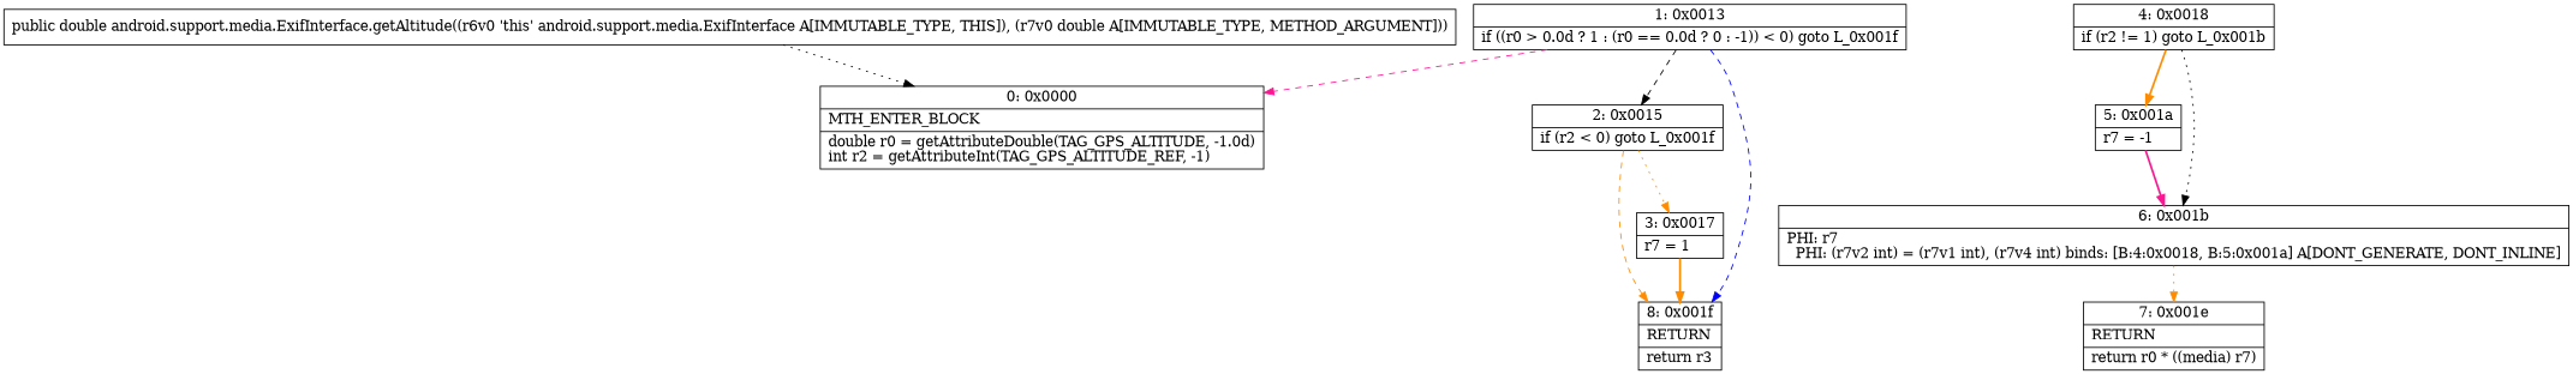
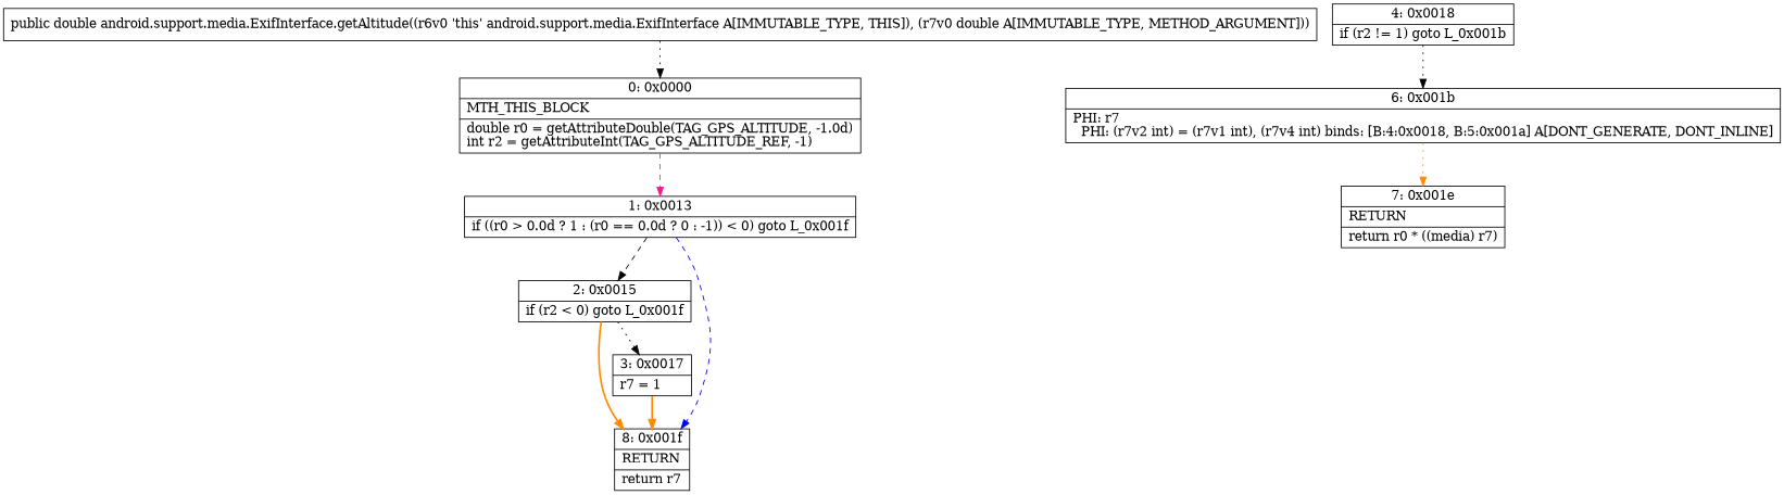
  digraph {
    node [shape=record]
    edge [color=darkorange style=dashed]
-   n1 [label="{0\:\ 0x0000|MTH_ENTER_BLOCK\l|double r0 = getAttributeDouble(TAG_GPS_ALTITUDE, \-1.0d)\lint r2 = getAttributeInt(TAG_GPS_ALTITUDE_REF, \-1)\l}"]
+   n1 [label="{0\:\ 0x0000|MTH_THIS_BLOCK\l|double r0 = getAttributeDouble(TAG_GPS_ALTITUDE, \-1.0d)\lint r2 = getAttributeInt(TAG_GPS_ALTITUDE_REF, \-1)\l}"]
    n2 [label="{1\:\ 0x0013|if ((r0 \> 0.0d ? 1 : (r0 == 0.0d ? 0 : \-1)) \< 0) goto L_0x001f\l}"]
    n3 [label="{2\:\ 0x0015|if (r2 \< 0) goto L_0x001f\l}"]
-   n4 [label="{8\:\ 0x001f|RETURN\l|return r3\l}"]
+   n4 [label="{8\:\ 0x001f|RETURN\l|return r7\l}"]
    n5 [label="{3\:\ 0x0017|r7 = 1\l}"]
    n6 [label="{4\:\ 0x0018|if (r2 != 1) goto L_0x001b\l}"]
-   n7 [label="{5\:\ 0x001a|r7 = \-1\l}"]
    n8 [label="{6\:\ 0x001b|PHI: r7 \l  PHI: (r7v2 int) = (r7v1 int), (r7v4 int) binds: [B:4:0x0018, B:5:0x001a] A[DONT_GENERATE, DONT_INLINE]\l}"]
    n9 [label="{7\:\ 0x001e|RETURN\l|return r0 * ((media) r7)\l}"]
    n10 [label="{public double android.support.media.ExifInterface.getAltitude((r6v0 'this' android.support.media.ExifInterface A[IMMUTABLE_TYPE, THIS]), (r7v0 double A[IMMUTABLE_TYPE, METHOD_ARGUMENT])) }"]
-   n2 -> n1 [color=deeppink]
+   n1 -> n2 [color=deeppink]
    n2 -> n3 [color=black]
    n2 -> n4 [color=blue]
-   n3 -> n4
-   n3 -> n5 [style=dotted]
+   n3 -> n4 [style=bold]
+   n3 -> n5 [color=black style=dotted]
    n5 -> n4 [style=bold]
-   n6 -> n7 [style=bold]
    n6 -> n8 [color=black style=dotted]
-   n7 -> n8 [color=deeppink style=bold]
    n8 -> n9 [style=dotted]
    n10 -> n1 [color=black style=dotted]
  }
